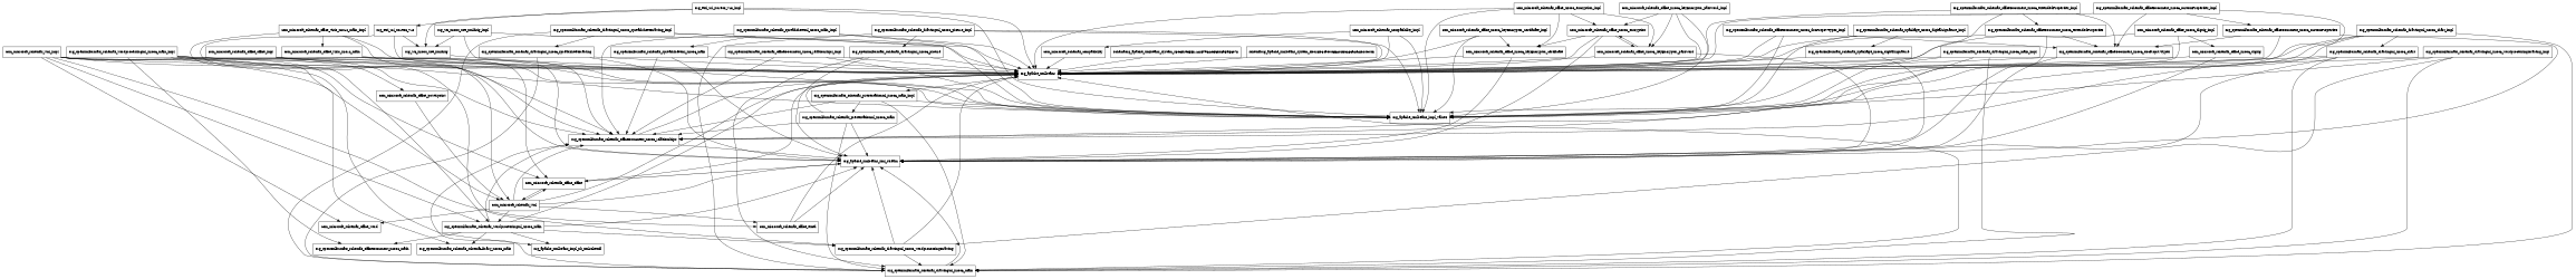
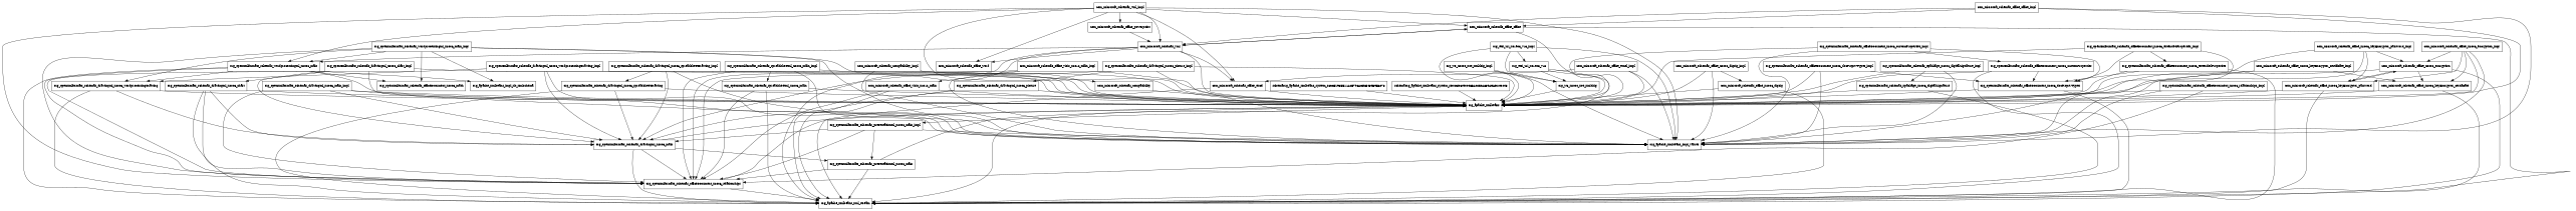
  digraph {
    node [fontsize=10.0 shape=box]
    com_microsoft_schemas_compatibility
    org_apache_xmlbeans
    org_openxmlformats_schemas_presentationml_x2006_main_impl
    com_microsoft_schemas_compatibility_impl
    org_apache_xmlbeans_impl_values
    com_microsoft_schemas_office_excel
    org_apache_xmlbeans_xml_stream
+   com_microsoft_schemas_office_excel_impl
    com_microsoft_schemas_office_office
    com_microsoft_schemas_vml
    org_openxmlformats_schemas_officeDocument_x2006_relationships
    com_microsoft_schemas_office_word
    org_openxmlformats_schemas_wordprocessingml_x2006_main
    com_microsoft_schemas_office_powerpoint
    org_openxmlformats_schemas_drawingml_x2006_wordprocessingDrawing
    org_apache_xmlbeans_impl_xb_xmlschema
    org_openxmlformats_schemas_officeDocument_x2006_math
-   org_openxmlformats_schemas_schemaLibrary_x2006_main
    com_microsoft_schemas_office_office_impl
    com_microsoft_schemas_office_visio_x2012_main
    com_microsoft_schemas_office_visio_x2012_main_impl
    com_microsoft_schemas_office_x2006_digsig
    com_microsoft_schemas_office_x2006_digsig_impl
    com_microsoft_schemas_office_x2006_encryption
    com_microsoft_schemas_office_x2006_keyEncryptor_certificate
    com_microsoft_schemas_office_x2006_keyEncryptor_password
    com_microsoft_schemas_office_x2006_encryption_impl
    com_microsoft_schemas_office_x2006_keyEncryptor_certificate_impl
    com_microsoft_schemas_office_x2006_keyEncryptor_password_impl
    org_openxmlformats_schemas_drawingml_x2006_main
    com_microsoft_schemas_vml_impl
    org_etsi_uri_x01903_v13
    org_w3_x2000_x09_xmldsig
    org_etsi_uri_x01903_v13_impl
    org_openxmlformats_schemas_drawingml_x2006_chart
    org_openxmlformats_schemas_drawingml_x2006_chart_impl
    org_openxmlformats_schemas_drawingml_x2006_main_impl
    org_openxmlformats_schemas_drawingml_x2006_picture
    org_openxmlformats_schemas_drawingml_x2006_picture_impl
    org_openxmlformats_schemas_drawingml_x2006_spreadsheetDrawing
    org_openxmlformats_schemas_drawingml_x2006_spreadsheetDrawing_impl
    org_openxmlformats_schemas_drawingml_x2006_wordprocessingDrawing_impl
    org_openxmlformats_schemas_officeDocument_x2006_customProperties
    org_openxmlformats_schemas_officeDocument_x2006_docPropsVTypes
    org_openxmlformats_schemas_officeDocument_x2006_customProperties_impl
    org_openxmlformats_schemas_officeDocument_x2006_docPropsVTypes_impl
    org_openxmlformats_schemas_officeDocument_x2006_extendedProperties
    org_openxmlformats_schemas_officeDocument_x2006_extendedProperties_impl
    org_openxmlformats_schemas_officeDocument_x2006_relationships_impl
    org_openxmlformats_schemas_presentationml_x2006_main
    org_openxmlformats_schemas_spreadsheetml_x2006_main
    org_openxmlformats_schemas_spreadsheetml_x2006_main_impl
    org_openxmlformats_schemas_wordprocessingml_x2006_main_impl
    org_openxmlformats_schemas_xpackage_x2006_digitalSignature
    org_openxmlformats_schemas_xpackage_x2006_digitalSignature_impl
    org_w3_x2000_x09_xmldsig_impl
    schemaorg_apache_xmlbeans_system_s8C3F193EE11A2F798ACF65489B9E6078
    schemaorg_apache_xmlbeans_system_sD023D6490046BA0250A839A9AD24C443
    com_microsoft_schemas_compatibility -> org_apache_xmlbeans
    org_apache_xmlbeans -> org_openxmlformats_schemas_presentationml_x2006_main_impl
    org_openxmlformats_schemas_presentationml_x2006_main_impl -> org_apache_xmlbeans_impl_values
    org_openxmlformats_schemas_presentationml_x2006_main_impl -> org_openxmlformats_schemas_officeDocument_x2006_relationships
    org_openxmlformats_schemas_presentationml_x2006_main_impl -> org_openxmlformats_schemas_drawingml_x2006_main
    org_openxmlformats_schemas_presentationml_x2006_main_impl -> org_openxmlformats_schemas_presentationml_x2006_main
    com_microsoft_schemas_compatibility_impl -> com_microsoft_schemas_compatibility
    com_microsoft_schemas_compatibility_impl -> org_apache_xmlbeans
    com_microsoft_schemas_compatibility_impl -> org_apache_xmlbeans_impl_values
    com_microsoft_schemas_office_excel -> org_apache_xmlbeans
    com_microsoft_schemas_office_excel -> org_apache_xmlbeans_xml_stream
+   com_microsoft_schemas_office_excel_impl -> org_apache_xmlbeans
+   com_microsoft_schemas_office_excel_impl -> org_apache_xmlbeans_impl_values
+   com_microsoft_schemas_office_excel_impl -> com_microsoft_schemas_office_excel
    com_microsoft_schemas_office_office -> org_apache_xmlbeans
-   org_apache_xmlbeans_xml_stream -> com_microsoft_schemas_office_office
+   com_microsoft_schemas_office_office -> org_apache_xmlbeans_xml_stream
    com_microsoft_schemas_office_office -> com_microsoft_schemas_vml
    com_microsoft_schemas_vml -> org_apache_xmlbeans
    com_microsoft_schemas_vml -> com_microsoft_schemas_office_excel
    com_microsoft_schemas_vml -> org_apache_xmlbeans_xml_stream
    com_microsoft_schemas_vml -> com_microsoft_schemas_office_office
    com_microsoft_schemas_vml -> org_openxmlformats_schemas_officeDocument_x2006_relationships
    com_microsoft_schemas_vml -> com_microsoft_schemas_office_word
    com_microsoft_schemas_vml -> org_openxmlformats_schemas_wordprocessingml_x2006_main
    org_openxmlformats_schemas_officeDocument_x2006_relationships -> org_apache_xmlbeans
    org_openxmlformats_schemas_officeDocument_x2006_relationships -> org_apache_xmlbeans_xml_stream
    org_openxmlformats_schemas_wordprocessingml_x2006_main -> org_apache_xmlbeans
    org_openxmlformats_schemas_wordprocessingml_x2006_main -> org_apache_xmlbeans_xml_stream
    org_openxmlformats_schemas_wordprocessingml_x2006_main -> org_openxmlformats_schemas_officeDocument_x2006_relationships
    org_openxmlformats_schemas_wordprocessingml_x2006_main -> org_openxmlformats_schemas_drawingml_x2006_wordprocessingDrawing
    org_openxmlformats_schemas_wordprocessingml_x2006_main -> org_apache_xmlbeans_impl_xb_xmlschema
    org_openxmlformats_schemas_wordprocessingml_x2006_main -> org_openxmlformats_schemas_officeDocument_x2006_math
-   org_openxmlformats_schemas_wordprocessingml_x2006_main -> org_openxmlformats_schemas_schemaLibrary_x2006_main
    com_microsoft_schemas_office_powerpoint -> com_microsoft_schemas_vml
    org_openxmlformats_schemas_drawingml_x2006_wordprocessingDrawing -> org_apache_xmlbeans
    org_openxmlformats_schemas_drawingml_x2006_wordprocessingDrawing -> org_apache_xmlbeans_xml_stream
    org_openxmlformats_schemas_drawingml_x2006_wordprocessingDrawing -> org_openxmlformats_schemas_drawingml_x2006_main
    com_microsoft_schemas_office_office_impl -> org_apache_xmlbeans
    com_microsoft_schemas_office_office_impl -> org_apache_xmlbeans_impl_values
    com_microsoft_schemas_office_office_impl -> com_microsoft_schemas_office_office
    com_microsoft_schemas_office_office_impl -> com_microsoft_schemas_vml
    com_microsoft_schemas_office_visio_x2012_main -> org_apache_xmlbeans
    com_microsoft_schemas_office_visio_x2012_main -> org_apache_xmlbeans_xml_stream
    com_microsoft_schemas_office_visio_x2012_main -> org_openxmlformats_schemas_officeDocument_x2006_relationships
    com_microsoft_schemas_office_visio_x2012_main_impl -> org_apache_xmlbeans
    com_microsoft_schemas_office_visio_x2012_main_impl -> org_apache_xmlbeans_impl_values
    com_microsoft_schemas_office_visio_x2012_main_impl -> org_openxmlformats_schemas_officeDocument_x2006_relationships
    com_microsoft_schemas_office_visio_x2012_main_impl -> com_microsoft_schemas_office_visio_x2012_main
    com_microsoft_schemas_office_x2006_digsig -> org_apache_xmlbeans
    com_microsoft_schemas_office_x2006_digsig -> org_apache_xmlbeans_xml_stream
    com_microsoft_schemas_office_x2006_digsig_impl -> org_apache_xmlbeans
    com_microsoft_schemas_office_x2006_digsig_impl -> org_apache_xmlbeans_impl_values
    com_microsoft_schemas_office_x2006_digsig_impl -> com_microsoft_schemas_office_x2006_digsig
    com_microsoft_schemas_office_x2006_encryption -> org_apache_xmlbeans
    com_microsoft_schemas_office_x2006_encryption -> org_apache_xmlbeans_xml_stream
    com_microsoft_schemas_office_x2006_encryption -> com_microsoft_schemas_office_x2006_keyEncryptor_certificate
    com_microsoft_schemas_office_x2006_encryption -> com_microsoft_schemas_office_x2006_keyEncryptor_password
    com_microsoft_schemas_office_x2006_keyEncryptor_certificate -> org_apache_xmlbeans
    com_microsoft_schemas_office_x2006_keyEncryptor_certificate -> org_apache_xmlbeans_xml_stream
    com_microsoft_schemas_office_x2006_keyEncryptor_password -> org_apache_xmlbeans
    com_microsoft_schemas_office_x2006_keyEncryptor_password -> org_apache_xmlbeans_xml_stream
    com_microsoft_schemas_office_x2006_keyEncryptor_password -> com_microsoft_schemas_office_x2006_encryption
    com_microsoft_schemas_office_x2006_encryption_impl -> org_apache_xmlbeans
    com_microsoft_schemas_office_x2006_encryption_impl -> org_apache_xmlbeans_impl_values
    com_microsoft_schemas_office_x2006_encryption_impl -> com_microsoft_schemas_office_x2006_encryption
    com_microsoft_schemas_office_x2006_encryption_impl -> com_microsoft_schemas_office_x2006_keyEncryptor_certificate
    com_microsoft_schemas_office_x2006_encryption_impl -> com_microsoft_schemas_office_x2006_keyEncryptor_password
    com_microsoft_schemas_office_x2006_keyEncryptor_certificate_impl -> org_apache_xmlbeans
    com_microsoft_schemas_office_x2006_keyEncryptor_certificate_impl -> org_apache_xmlbeans_impl_values
    com_microsoft_schemas_office_x2006_keyEncryptor_certificate_impl -> com_microsoft_schemas_office_x2006_keyEncryptor_certificate
    com_microsoft_schemas_office_x2006_keyEncryptor_password_impl -> org_apache_xmlbeans
    com_microsoft_schemas_office_x2006_keyEncryptor_password_impl -> org_apache_xmlbeans_impl_values
    com_microsoft_schemas_office_x2006_keyEncryptor_password_impl -> com_microsoft_schemas_office_x2006_encryption
    com_microsoft_schemas_office_x2006_keyEncryptor_password_impl -> com_microsoft_schemas_office_x2006_keyEncryptor_password
    org_openxmlformats_schemas_drawingml_x2006_main -> org_apache_xmlbeans
    org_openxmlformats_schemas_drawingml_x2006_main -> org_apache_xmlbeans_xml_stream
    org_openxmlformats_schemas_drawingml_x2006_main -> org_openxmlformats_schemas_officeDocument_x2006_relationships
    com_microsoft_schemas_vml_impl -> org_apache_xmlbeans
    com_microsoft_schemas_vml_impl -> org_apache_xmlbeans_impl_values
    com_microsoft_schemas_vml_impl -> com_microsoft_schemas_office_excel
    com_microsoft_schemas_vml_impl -> com_microsoft_schemas_office_office
    com_microsoft_schemas_vml_impl -> com_microsoft_schemas_vml
    com_microsoft_schemas_vml_impl -> org_openxmlformats_schemas_officeDocument_x2006_relationships
    com_microsoft_schemas_vml_impl -> com_microsoft_schemas_office_word
    com_microsoft_schemas_vml_impl -> org_openxmlformats_schemas_wordprocessingml_x2006_main
    com_microsoft_schemas_vml_impl -> com_microsoft_schemas_office_powerpoint
    org_etsi_uri_x01903_v13 -> org_apache_xmlbeans
    org_etsi_uri_x01903_v13 -> org_apache_xmlbeans_xml_stream
    org_etsi_uri_x01903_v13 -> org_w3_x2000_x09_xmldsig
    org_w3_x2000_x09_xmldsig -> org_apache_xmlbeans
    org_etsi_uri_x01903_v13_impl -> org_apache_xmlbeans
    org_etsi_uri_x01903_v13_impl -> org_apache_xmlbeans_impl_values
    org_etsi_uri_x01903_v13_impl -> org_etsi_uri_x01903_v13
    org_etsi_uri_x01903_v13_impl -> org_w3_x2000_x09_xmldsig
    org_openxmlformats_schemas_drawingml_x2006_chart -> org_apache_xmlbeans
    org_openxmlformats_schemas_drawingml_x2006_chart -> org_apache_xmlbeans_xml_stream
    org_openxmlformats_schemas_drawingml_x2006_chart -> org_openxmlformats_schemas_officeDocument_x2006_relationships
    org_openxmlformats_schemas_drawingml_x2006_chart -> org_openxmlformats_schemas_drawingml_x2006_main
    org_openxmlformats_schemas_drawingml_x2006_chart_impl -> org_apache_xmlbeans
    org_openxmlformats_schemas_drawingml_x2006_chart_impl -> org_apache_xmlbeans_impl_values
    org_openxmlformats_schemas_drawingml_x2006_chart_impl -> org_openxmlformats_schemas_officeDocument_x2006_relationships
    org_openxmlformats_schemas_drawingml_x2006_chart_impl -> org_openxmlformats_schemas_drawingml_x2006_main
    org_openxmlformats_schemas_drawingml_x2006_chart_impl -> org_openxmlformats_schemas_drawingml_x2006_chart
    org_openxmlformats_schemas_drawingml_x2006_main_impl -> org_apache_xmlbeans
    org_openxmlformats_schemas_drawingml_x2006_main_impl -> org_apache_xmlbeans_impl_values
    org_openxmlformats_schemas_drawingml_x2006_main_impl -> org_openxmlformats_schemas_officeDocument_x2006_relationships
    org_openxmlformats_schemas_drawingml_x2006_main_impl -> org_openxmlformats_schemas_drawingml_x2006_main
    org_openxmlformats_schemas_drawingml_x2006_picture -> org_apache_xmlbeans
    org_openxmlformats_schemas_drawingml_x2006_picture -> org_apache_xmlbeans_xml_stream
    org_openxmlformats_schemas_drawingml_x2006_picture -> org_openxmlformats_schemas_drawingml_x2006_main
    org_openxmlformats_schemas_drawingml_x2006_picture_impl -> org_apache_xmlbeans
    org_openxmlformats_schemas_drawingml_x2006_picture_impl -> org_apache_xmlbeans_impl_values
    org_openxmlformats_schemas_drawingml_x2006_picture_impl -> org_openxmlformats_schemas_drawingml_x2006_main
    org_openxmlformats_schemas_drawingml_x2006_picture_impl -> org_openxmlformats_schemas_drawingml_x2006_picture
    org_openxmlformats_schemas_drawingml_x2006_spreadsheetDrawing -> org_apache_xmlbeans
    org_openxmlformats_schemas_drawingml_x2006_spreadsheetDrawing -> org_apache_xmlbeans_xml_stream
    org_openxmlformats_schemas_drawingml_x2006_spreadsheetDrawing -> org_openxmlformats_schemas_drawingml_x2006_main
    org_openxmlformats_schemas_drawingml_x2006_spreadsheetDrawing_impl -> org_apache_xmlbeans
    org_openxmlformats_schemas_drawingml_x2006_spreadsheetDrawing_impl -> org_apache_xmlbeans_impl_values
    org_openxmlformats_schemas_drawingml_x2006_spreadsheetDrawing_impl -> org_openxmlformats_schemas_drawingml_x2006_main
    org_openxmlformats_schemas_drawingml_x2006_spreadsheetDrawing_impl -> org_openxmlformats_schemas_drawingml_x2006_spreadsheetDrawing
    org_openxmlformats_schemas_drawingml_x2006_wordprocessingDrawing_impl -> org_apache_xmlbeans
    org_openxmlformats_schemas_drawingml_x2006_wordprocessingDrawing_impl -> org_apache_xmlbeans_impl_values
    org_openxmlformats_schemas_drawingml_x2006_wordprocessingDrawing_impl -> org_openxmlformats_schemas_drawingml_x2006_wordprocessingDrawing
    org_openxmlformats_schemas_drawingml_x2006_wordprocessingDrawing_impl -> org_openxmlformats_schemas_drawingml_x2006_main
    org_openxmlformats_schemas_officeDocument_x2006_customProperties -> org_apache_xmlbeans
    org_openxmlformats_schemas_officeDocument_x2006_customProperties -> org_apache_xmlbeans_xml_stream
    org_openxmlformats_schemas_officeDocument_x2006_customProperties -> org_openxmlformats_schemas_officeDocument_x2006_docPropsVTypes
    org_openxmlformats_schemas_officeDocument_x2006_docPropsVTypes -> org_apache_xmlbeans
    org_openxmlformats_schemas_officeDocument_x2006_docPropsVTypes -> org_apache_xmlbeans_xml_stream
    org_openxmlformats_schemas_officeDocument_x2006_customProperties_impl -> org_apache_xmlbeans
    org_openxmlformats_schemas_officeDocument_x2006_customProperties_impl -> org_apache_xmlbeans_impl_values
    org_openxmlformats_schemas_officeDocument_x2006_customProperties_impl -> org_openxmlformats_schemas_officeDocument_x2006_customProperties
    org_openxmlformats_schemas_officeDocument_x2006_customProperties_impl -> org_openxmlformats_schemas_officeDocument_x2006_docPropsVTypes
    org_openxmlformats_schemas_officeDocument_x2006_docPropsVTypes_impl -> org_apache_xmlbeans
    org_openxmlformats_schemas_officeDocument_x2006_docPropsVTypes_impl -> org_apache_xmlbeans_impl_values
    org_openxmlformats_schemas_officeDocument_x2006_docPropsVTypes_impl -> org_openxmlformats_schemas_officeDocument_x2006_docPropsVTypes
    org_openxmlformats_schemas_officeDocument_x2006_extendedProperties -> org_apache_xmlbeans
    org_openxmlformats_schemas_officeDocument_x2006_extendedProperties -> org_apache_xmlbeans_xml_stream
    org_openxmlformats_schemas_officeDocument_x2006_extendedProperties -> org_openxmlformats_schemas_officeDocument_x2006_docPropsVTypes
    org_openxmlformats_schemas_officeDocument_x2006_extendedProperties_impl -> org_apache_xmlbeans
    org_openxmlformats_schemas_officeDocument_x2006_extendedProperties_impl -> org_apache_xmlbeans_impl_values
    org_openxmlformats_schemas_officeDocument_x2006_extendedProperties_impl -> org_openxmlformats_schemas_officeDocument_x2006_docPropsVTypes
    org_openxmlformats_schemas_officeDocument_x2006_extendedProperties_impl -> org_openxmlformats_schemas_officeDocument_x2006_extendedProperties
    org_openxmlformats_schemas_officeDocument_x2006_relationships_impl -> org_apache_xmlbeans
    org_openxmlformats_schemas_officeDocument_x2006_relationships_impl -> org_apache_xmlbeans_impl_values
    org_openxmlformats_schemas_officeDocument_x2006_relationships_impl -> org_openxmlformats_schemas_officeDocument_x2006_relationships
    org_openxmlformats_schemas_presentationml_x2006_main -> org_apache_xmlbeans
    org_openxmlformats_schemas_presentationml_x2006_main -> org_apache_xmlbeans_xml_stream
    org_openxmlformats_schemas_presentationml_x2006_main -> org_openxmlformats_schemas_officeDocument_x2006_relationships
-   org_openxmlformats_schemas_presentationml_x2006_main -> org_openxmlformats_schemas_drawingml_x2006_main
+   org_openxmlformats_schemas_drawingml_x2006_main -> org_openxmlformats_schemas_presentationml_x2006_main
    org_openxmlformats_schemas_spreadsheetml_x2006_main -> org_apache_xmlbeans
    org_openxmlformats_schemas_spreadsheetml_x2006_main -> org_apache_xmlbeans_xml_stream
    org_openxmlformats_schemas_spreadsheetml_x2006_main -> org_openxmlformats_schemas_officeDocument_x2006_relationships
    org_openxmlformats_schemas_spreadsheetml_x2006_main_impl -> org_apache_xmlbeans
    org_openxmlformats_schemas_spreadsheetml_x2006_main_impl -> org_apache_xmlbeans_impl_values
    org_openxmlformats_schemas_spreadsheetml_x2006_main_impl -> org_openxmlformats_schemas_officeDocument_x2006_relationships
    org_openxmlformats_schemas_spreadsheetml_x2006_main_impl -> org_openxmlformats_schemas_spreadsheetml_x2006_main
    org_openxmlformats_schemas_wordprocessingml_x2006_main_impl -> org_apache_xmlbeans
    org_openxmlformats_schemas_wordprocessingml_x2006_main_impl -> org_apache_xmlbeans_impl_values
    org_openxmlformats_schemas_wordprocessingml_x2006_main_impl -> org_openxmlformats_schemas_officeDocument_x2006_relationships
    org_openxmlformats_schemas_wordprocessingml_x2006_main_impl -> org_openxmlformats_schemas_wordprocessingml_x2006_main
    org_openxmlformats_schemas_wordprocessingml_x2006_main_impl -> org_openxmlformats_schemas_drawingml_x2006_wordprocessingDrawing
    org_openxmlformats_schemas_wordprocessingml_x2006_main_impl -> org_apache_xmlbeans_impl_xb_xmlschema
    org_openxmlformats_schemas_wordprocessingml_x2006_main_impl -> org_openxmlformats_schemas_officeDocument_x2006_math
-   org_openxmlformats_schemas_wordprocessingml_x2006_main_impl -> org_openxmlformats_schemas_schemaLibrary_x2006_main
    org_openxmlformats_schemas_xpackage_x2006_digitalSignature -> org_apache_xmlbeans
    org_openxmlformats_schemas_xpackage_x2006_digitalSignature -> org_apache_xmlbeans_xml_stream
    org_openxmlformats_schemas_xpackage_x2006_digitalSignature_impl -> org_apache_xmlbeans
    org_openxmlformats_schemas_xpackage_x2006_digitalSignature_impl -> org_apache_xmlbeans_impl_values
    org_openxmlformats_schemas_xpackage_x2006_digitalSignature_impl -> org_openxmlformats_schemas_xpackage_x2006_digitalSignature
    org_w3_x2000_x09_xmldsig_impl -> org_apache_xmlbeans
    org_w3_x2000_x09_xmldsig_impl -> org_apache_xmlbeans_impl_values
    org_w3_x2000_x09_xmldsig_impl -> org_w3_x2000_x09_xmldsig
    schemaorg_apache_xmlbeans_system_s8C3F193EE11A2F798ACF65489B9E6078 -> org_apache_xmlbeans
    schemaorg_apache_xmlbeans_system_sD023D6490046BA0250A839A9AD24C443 -> org_apache_xmlbeans
  }
